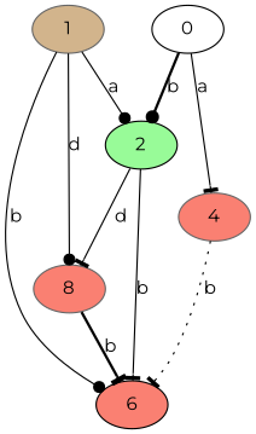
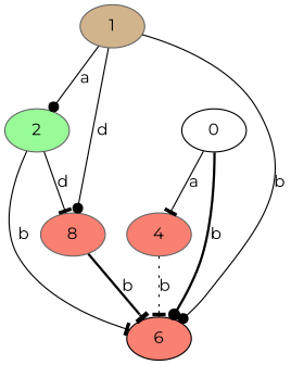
  strict digraph {
    fontname=Montserrat
    node [color=black fillcolor=salmon fontname=Montserrat style=filled]
    edge [arrowhead=tee fontname=Montserrat style=solid]
-   2 [fillcolor=palegreen]
+   2 [color=gray40 fillcolor=palegreen]
    6
    8 [color=gray40]
    4 [color=gray40]
    0 [fillcolor=white]
    1 [color=gray40 fillcolor=tan]
    2 -> 6 [label=b]
    2 -> 8 [label=d]
    8 -> 6 [label=b style=bold]
    4 -> 6 [label=b style=dotted]
-   0 -> 2 [arrowhead=dot label=b style=bold]
+   0 -> 6 [arrowhead=dot label=b style=bold]
    0 -> 4 [label=a]
    1 -> 2 [arrowhead=dot label=a]
    1 -> 6 [arrowhead=dot label=b]
    1 -> 8 [arrowhead=dot label=d]
  }
